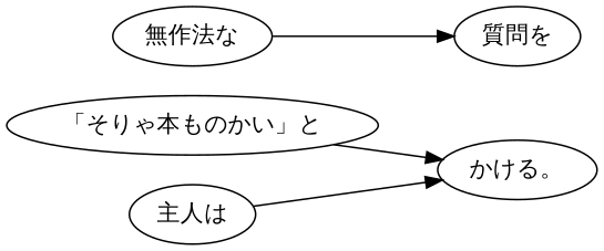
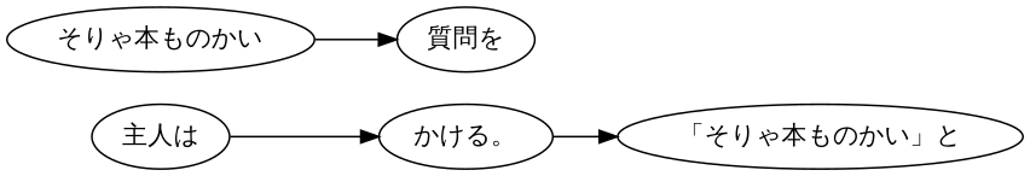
  digraph {
    fontname=Ubuntu
    rankdir=LR
    node [fontname=Ubuntu]
    edge [fontname=Ubuntu]
    n1 [label="「そりゃ本ものかい」と"]
    n2 [label="かける。"]
    n3 [label="主人は"]
-   n4 [label="無作法な"]
+   n4 [label="そりゃ本ものかい"]
    n5 [label="質問を"]
-   n1 -> n2
+   n2 -> n1
    n3 -> n2
    n4 -> n5
  }
